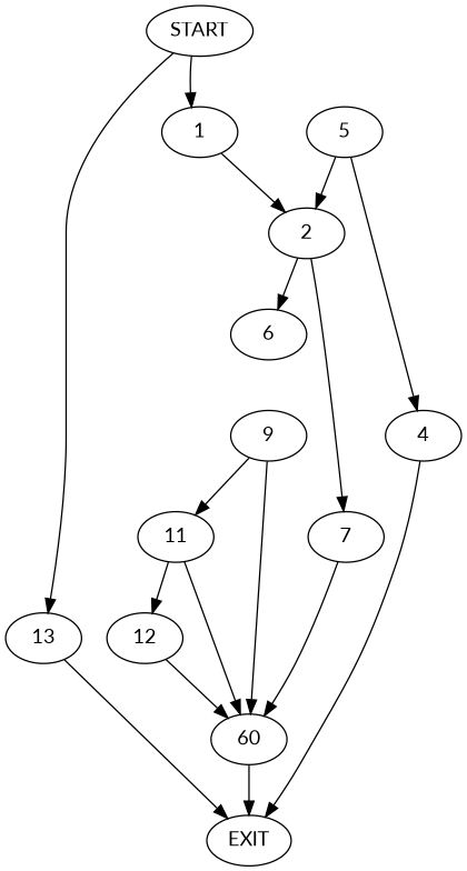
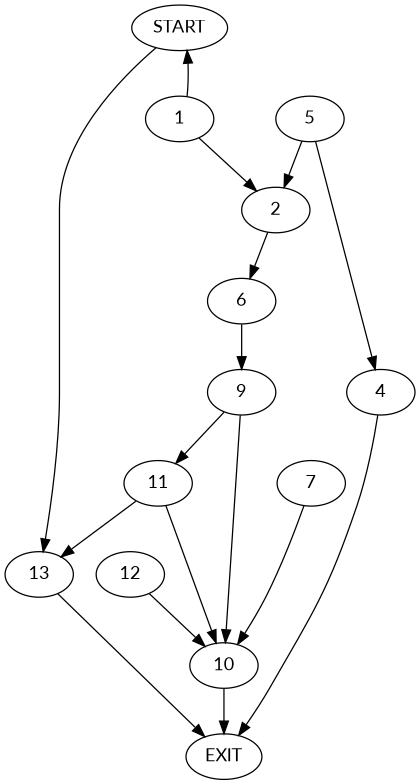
  digraph {
    fontname=Lato
    node [fontname=Lato]
    edge [fontname=Lato]
    n1 [label=START]
    1
    13
    2
    n5 [label=EXIT]
    6
    7
    9
-   10 [label=60]
+   10
    4
    5
    11
    12
-   n1 -> 1
+   1 -> n1
    n1 -> 13
    1 -> 2
    13 -> n5
    2 -> 6
-   2 -> 7
+   6 -> 9
    7 -> 10
    9 -> 10
    9 -> 11
    10 -> n5
    4 -> n5
    5 -> 2
    5 -> 4
    11 -> 10
-   11 -> 12
+   11 -> 13
    12 -> 10
  }
